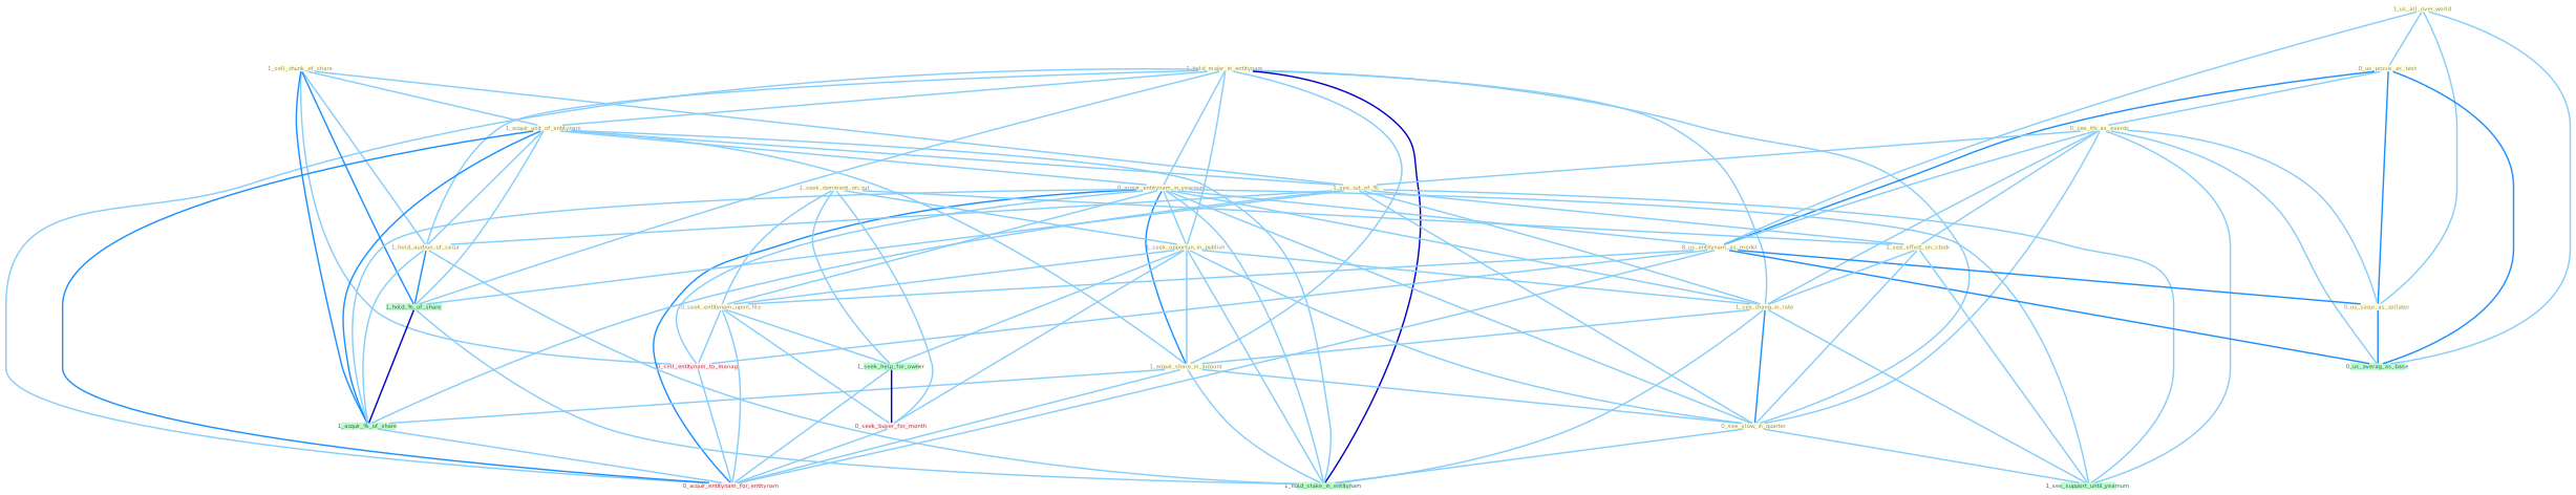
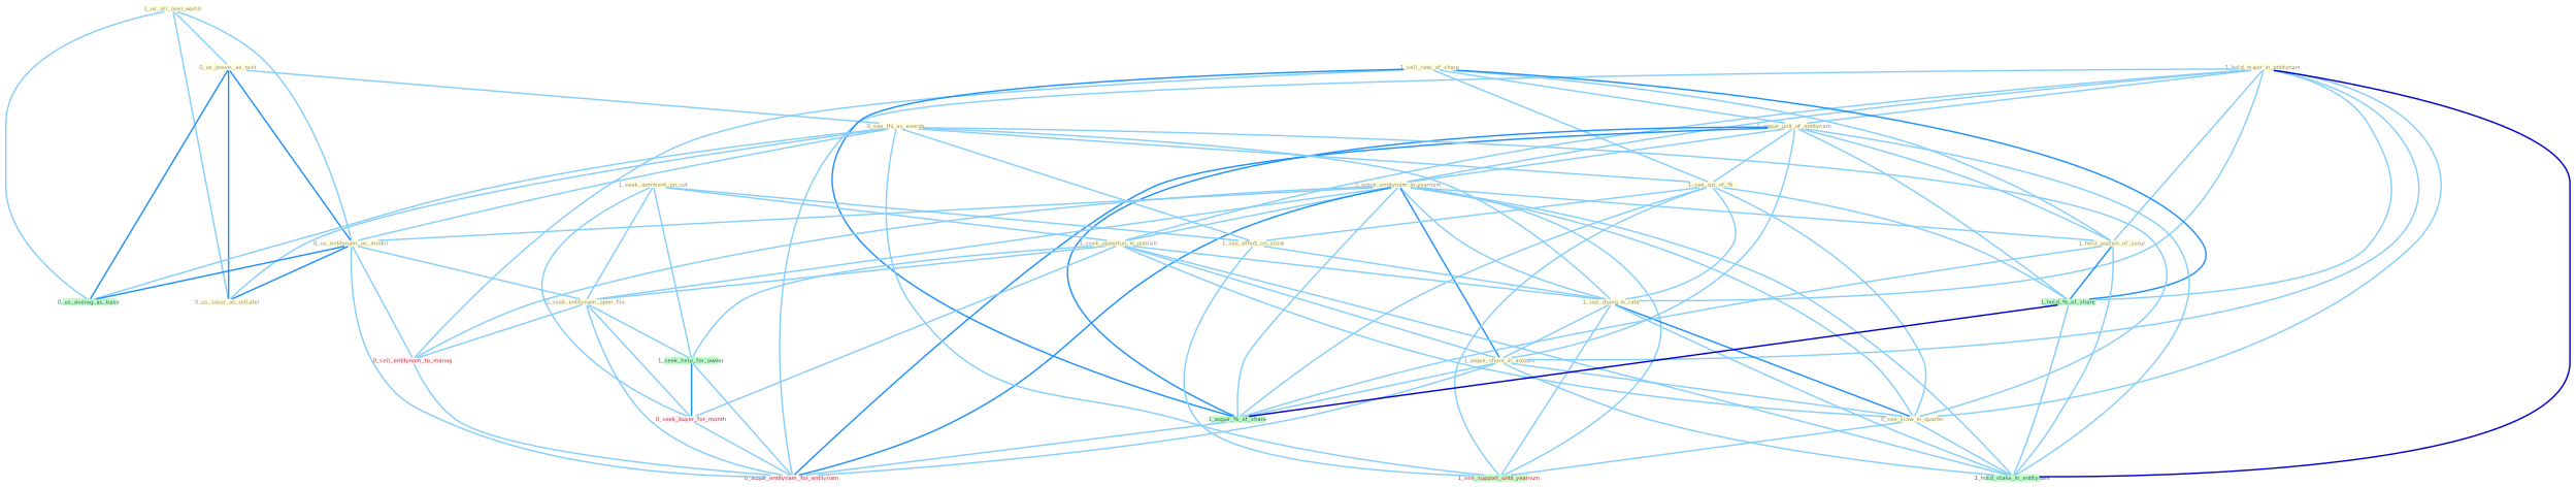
  graph {
    fontname=Nunito
    node [color="#ffffe0" fixedsize=true fontcolor="#8b7d6b" fontname=Nunito fontsize=4 shape=polygon style=filled]
    edge [color="#87cefa" fontname=Nunito w=1]
    "1_us_all_over_world " [height=.06 width=.5]
    "1_hold_major_in_entitynam " [height=.06 width=.5]
    "0_us_provis_as_test " [height=.06 width=.5]
-   "1_sell_chunk_of_share " [height=.06 width=.5]
+   "1_sell_chunk_of_share " [height=.06 width=.5 label="1_sell_rate_of_share"]
    "1_acquir_unit_of_entitynam " [height=.06 width=.5]
    "0_acquir_entitynam_in_yearnum " [height=.06 width=.5]
    "0_see_thi_as_exercis " [height=.06 width=.5]
    n8 [height=.06 label="1_seek_comment_on_cut" width=.5]
    "1_see_cut_of_% " [height=.06 width=.5]
    n10 [height=.06 label="8_us_entitynam_as_model" width=.5]
    "1_seek_opportun_in_publish " [height=.06 width=.5]
    "1_see_effect_on_stock " [height=.06 width=.5]
    "1_see_chang_in_rate " [height=.06 width=.5]
    "0_seek_entitynam_upon_file " [height=.06 width=.5]
    "1_hold_auction_of_secur " [height=.06 width=.5]
    "1_acquir_share_in_account " [height=.06 width=.5]
    "0_see_slow_in_quarter " [height=.06 width=.5]
    "0_us_secur_as_collater " [height=.06 width=.5]
    "0_seek_buyer_for_month " [color="#fff0f5" fontcolor="#b22222" height=.06 width=.5]
    "0_sell_entitynam_to_manag " [color="#fff0f5" fontcolor="#b22222" height=.06 width=.5]
    "0_acquir_entitynam_for_entitynam " [color="#fff0f5" fontcolor="#b22222" height=.06 width=.5]
    "0_us_averag_as_base " [color="#BDFCC9" fontcolor="#2f4f4f" height=.06 width=.5]
    "1_hold_%_of_share " [color="#BDFCC9" fontcolor="#2f4f4f" height=.06 width=.5]
    "1_hold_stake_in_entitynam " [color="#BDFCC9" fontcolor="#2f4f4f" height=.06 width=.5]
    "1_acquir_%_of_share " [color="#BDFCC9" fontcolor="#2f4f4f" height=.06 width=.5]
-   "1_see_support_until_yearnum " [color="#BDFCC9" fontcolor="#2f4f4f" height=.06 width=.5]
+   "1_see_support_until_yearnum " [color="#BDFCC9" fontcolor="#b22222" height=.06 width=.5]
    "1_seek_help_for_owner " [color="#BDFCC9" fontcolor="#2f4f4f" height=.06 width=.5]
    subgraph sub_1 {
      "1_us_all_over_world "
      "1_hold_major_in_entitynam "
      "0_us_provis_as_test "
      "1_sell_chunk_of_share "
      "1_acquir_unit_of_entitynam "
      "0_acquir_entitynam_in_yearnum "
      "0_see_thi_as_exercis "
      n8
      "1_see_cut_of_% "
      n10
      "1_seek_opportun_in_publish "
      "1_see_effect_on_stock "
      "1_see_chang_in_rate "
      "0_seek_entitynam_upon_file "
      "1_hold_auction_of_secur "
      "1_acquir_share_in_account "
      "0_see_slow_in_quarter "
      "0_us_secur_as_collater "
    }
    subgraph sub_2 {
      "0_seek_buyer_for_month "
      "0_sell_entitynam_to_manag "
      "0_acquir_entitynam_for_entitynam "
    }
    "1_us_all_over_world " -- "0_us_provis_as_test "
    "1_us_all_over_world " -- n10
    "1_us_all_over_world " -- "0_us_secur_as_collater "
    "1_us_all_over_world " -- "0_us_averag_as_base "
    "1_hold_major_in_entitynam " -- "1_acquir_unit_of_entitynam "
    "1_hold_major_in_entitynam " -- "0_acquir_entitynam_in_yearnum "
    "1_hold_major_in_entitynam " -- "1_seek_opportun_in_publish "
    "1_hold_major_in_entitynam " -- "1_see_chang_in_rate "
    "1_hold_major_in_entitynam " -- "1_hold_auction_of_secur "
    "1_hold_major_in_entitynam " -- "1_acquir_share_in_account "
    "1_hold_major_in_entitynam " -- "0_see_slow_in_quarter "
    "1_hold_major_in_entitynam " -- "0_acquir_entitynam_for_entitynam "
    "1_hold_major_in_entitynam " -- "1_hold_%_of_share "
    "1_hold_major_in_entitynam " -- "1_hold_stake_in_entitynam " [color="#0000cd" w=3]
    "0_us_provis_as_test " -- "0_see_thi_as_exercis "
    "0_us_provis_as_test " -- n10 [color="#1e90ff" w=2]
    "0_us_provis_as_test " -- "0_us_secur_as_collater " [color="#1e90ff" w=2]
    "0_us_provis_as_test " -- "0_us_averag_as_base " [color="#1e90ff" w=2]
    "1_sell_chunk_of_share " -- "1_acquir_unit_of_entitynam "
    "1_sell_chunk_of_share " -- "1_see_cut_of_% "
    "1_sell_chunk_of_share " -- "1_hold_auction_of_secur "
    "1_sell_chunk_of_share " -- "0_sell_entitynam_to_manag "
    "1_sell_chunk_of_share " -- "1_hold_%_of_share " [color="#1e90ff" w=2]
    "1_sell_chunk_of_share " -- "1_acquir_%_of_share " [color="#1e90ff" w=2]
    "1_acquir_unit_of_entitynam " -- "0_acquir_entitynam_in_yearnum "
    "1_acquir_unit_of_entitynam " -- "1_see_cut_of_% "
    "1_acquir_unit_of_entitynam " -- "1_hold_auction_of_secur "
    "1_acquir_unit_of_entitynam " -- "1_acquir_share_in_account "
    "1_acquir_unit_of_entitynam " -- "0_acquir_entitynam_for_entitynam " [color="#1e90ff" w=2]
    "1_acquir_unit_of_entitynam " -- "1_hold_%_of_share "
    "1_acquir_unit_of_entitynam " -- "1_hold_stake_in_entitynam "
    "1_acquir_unit_of_entitynam " -- "1_acquir_%_of_share " [color="#1e90ff" w=2]
    "0_acquir_entitynam_in_yearnum " -- n10
    "0_acquir_entitynam_in_yearnum " -- "1_seek_opportun_in_publish "
    "0_acquir_entitynam_in_yearnum " -- "1_see_chang_in_rate "
    "0_acquir_entitynam_in_yearnum " -- "0_seek_entitynam_upon_file "
    "0_acquir_entitynam_in_yearnum " -- "1_acquir_share_in_account " [color="#1e90ff" w=2]
    "0_acquir_entitynam_in_yearnum " -- "0_see_slow_in_quarter "
    "0_acquir_entitynam_in_yearnum " -- "0_sell_entitynam_to_manag "
    "0_acquir_entitynam_in_yearnum " -- "0_acquir_entitynam_for_entitynam " [color="#1e90ff" w=2]
    "0_acquir_entitynam_in_yearnum " -- "1_hold_stake_in_entitynam "
    "0_acquir_entitynam_in_yearnum " -- "1_acquir_%_of_share "
    "0_acquir_entitynam_in_yearnum " -- "1_see_support_until_yearnum "
    "0_see_thi_as_exercis " -- "1_see_cut_of_% "
    "0_see_thi_as_exercis " -- n10
    "0_see_thi_as_exercis " -- "1_see_effect_on_stock "
    "0_see_thi_as_exercis " -- "1_see_chang_in_rate "
    "0_see_thi_as_exercis " -- "0_see_slow_in_quarter "
    "0_see_thi_as_exercis " -- "0_us_secur_as_collater "
    "0_see_thi_as_exercis " -- "0_us_averag_as_base "
    "0_see_thi_as_exercis " -- "1_see_support_until_yearnum "
    n8 -- "1_seek_opportun_in_publish "
    n8 -- "1_see_effect_on_stock "
    n8 -- "0_seek_entitynam_upon_file "
    n8 -- "0_seek_buyer_for_month "
    n8 -- "1_seek_help_for_owner "
    "1_see_cut_of_% " -- "1_see_effect_on_stock "
    "1_see_cut_of_% " -- "1_see_chang_in_rate "
-   "1_see_cut_of_% " -- "1_hold_auction_of_secur "
+   "0_acquir_entitynam_in_yearnum " -- "1_hold_auction_of_secur "
    "1_see_cut_of_% " -- "0_see_slow_in_quarter "
    "1_see_cut_of_% " -- "1_hold_%_of_share "
    "1_see_cut_of_% " -- "1_acquir_%_of_share "
    "1_see_cut_of_% " -- "1_see_support_until_yearnum "
    n10 -- "0_seek_entitynam_upon_file "
    n10 -- "0_us_secur_as_collater " [color="#1e90ff" w=2]
    n10 -- "0_sell_entitynam_to_manag "
    n10 -- "0_acquir_entitynam_for_entitynam "
    n10 -- "0_us_averag_as_base " [color="#1e90ff" w=2]
    "1_seek_opportun_in_publish " -- "1_see_chang_in_rate "
    "1_seek_opportun_in_publish " -- "0_seek_entitynam_upon_file "
    "1_seek_opportun_in_publish " -- "1_acquir_share_in_account "
    "1_seek_opportun_in_publish " -- "0_see_slow_in_quarter "
    "1_seek_opportun_in_publish " -- "0_seek_buyer_for_month "
    "1_seek_opportun_in_publish " -- "1_hold_stake_in_entitynam "
    "1_seek_opportun_in_publish " -- "1_seek_help_for_owner "
    "1_see_effect_on_stock " -- "1_see_chang_in_rate "
-   "1_see_effect_on_stock " -- "0_see_slow_in_quarter "
    "1_see_effect_on_stock " -- "1_see_support_until_yearnum "
    "1_see_chang_in_rate " -- "1_acquir_share_in_account "
    "1_see_chang_in_rate " -- "0_see_slow_in_quarter " [color="#1e90ff" w=2]
    "1_see_chang_in_rate " -- "1_hold_stake_in_entitynam "
    "1_see_chang_in_rate " -- "1_see_support_until_yearnum "
    "0_seek_entitynam_upon_file " -- "0_seek_buyer_for_month "
    "0_seek_entitynam_upon_file " -- "0_sell_entitynam_to_manag "
    "0_seek_entitynam_upon_file " -- "0_acquir_entitynam_for_entitynam "
    "0_seek_entitynam_upon_file " -- "1_seek_help_for_owner "
    "1_hold_auction_of_secur " -- "1_hold_%_of_share " [color="#1e90ff" w=2]
    "1_hold_auction_of_secur " -- "1_hold_stake_in_entitynam "
    "1_hold_auction_of_secur " -- "1_acquir_%_of_share "
    "1_acquir_share_in_account " -- "0_see_slow_in_quarter "
    "1_acquir_share_in_account " -- "0_acquir_entitynam_for_entitynam "
    "1_acquir_share_in_account " -- "1_hold_stake_in_entitynam "
    "1_acquir_share_in_account " -- "1_acquir_%_of_share "
    "0_see_slow_in_quarter " -- "1_hold_stake_in_entitynam "
    "0_see_slow_in_quarter " -- "1_see_support_until_yearnum "
-   "0_us_secur_as_collater " -- "0_us_averag_as_base " [color="#1e90ff" w=2]
    "0_seek_buyer_for_month " -- "0_acquir_entitynam_for_entitynam "
    "0_sell_entitynam_to_manag " -- "0_acquir_entitynam_for_entitynam "
    "1_hold_%_of_share " -- "1_hold_stake_in_entitynam "
    "1_hold_%_of_share " -- "1_acquir_%_of_share " [color="#0000cd" w=3]
    "1_acquir_%_of_share " -- "0_acquir_entitynam_for_entitynam "
-   "1_seek_help_for_owner " -- "0_seek_buyer_for_month " [color="#0000cd" w=2]
+   "1_seek_help_for_owner " -- "0_seek_buyer_for_month " [color="#1e90ff" w=2]
    "1_seek_help_for_owner " -- "0_acquir_entitynam_for_entitynam "
  }
